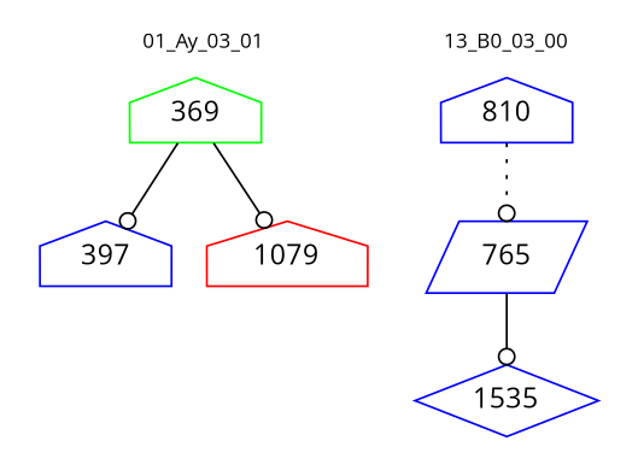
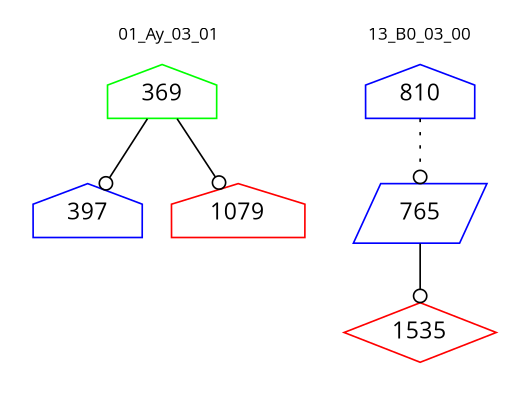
  digraph {
    fontname="Open Sans"
    node [color=blue fontname="Open Sans" shape=house]
    edge [arrowhead=odot color=black fontname="Open Sans" style=solid]
    n1 [color=green label=369]
    n2 [label=397]
    n3 [color=red label=1079]
    n4 [label=765 shape=parallelogram]
-   n5 [label=1535 shape=diamond]
+   n5 [color=red label=1535 shape=diamond]
    n6 [label=810]
    subgraph cluster_1 {
      color=white
      fontsize=10
      label="01_Ay_03_01"
      n1
      n2
      n3
    }
    subgraph cluster_2 {
      color=white
      fontsize=10
      label="13_B0_03_00"
      n4
      n5
      n6
    }
    n1 -> n2
    n1 -> n3
    n4 -> n5
    n6 -> n4 [style=dotted]
  }
